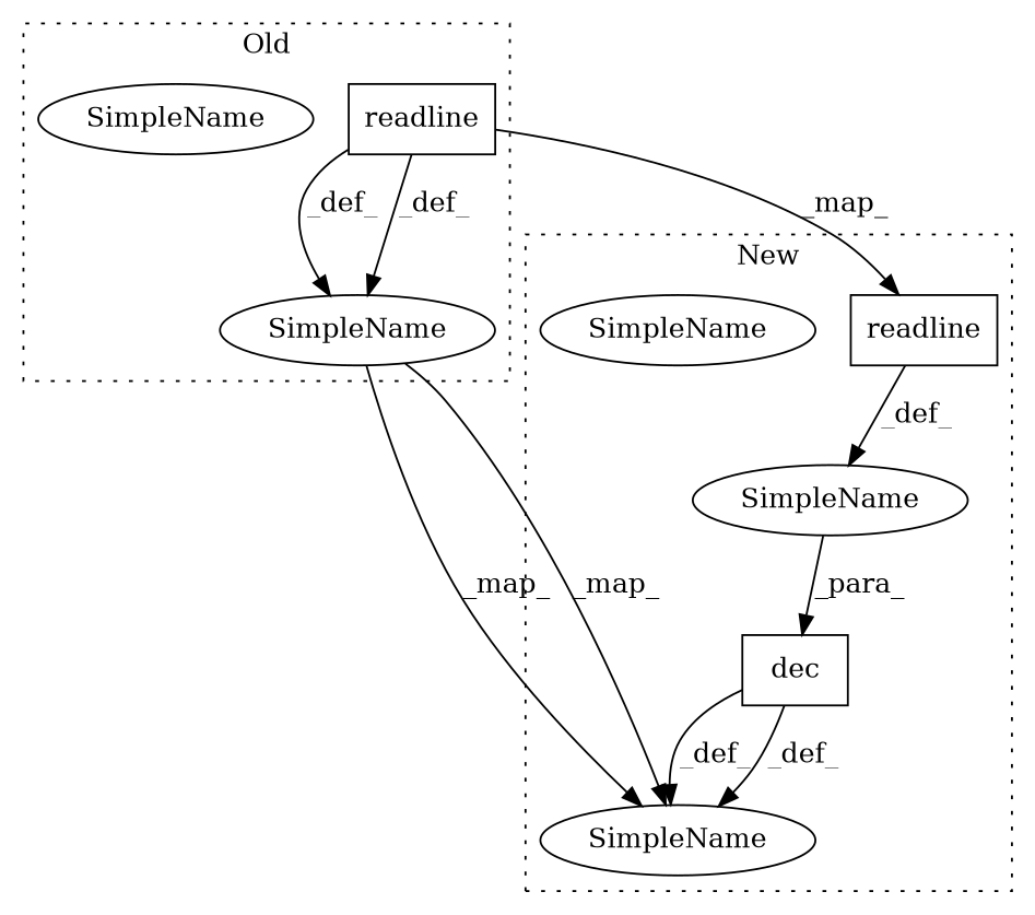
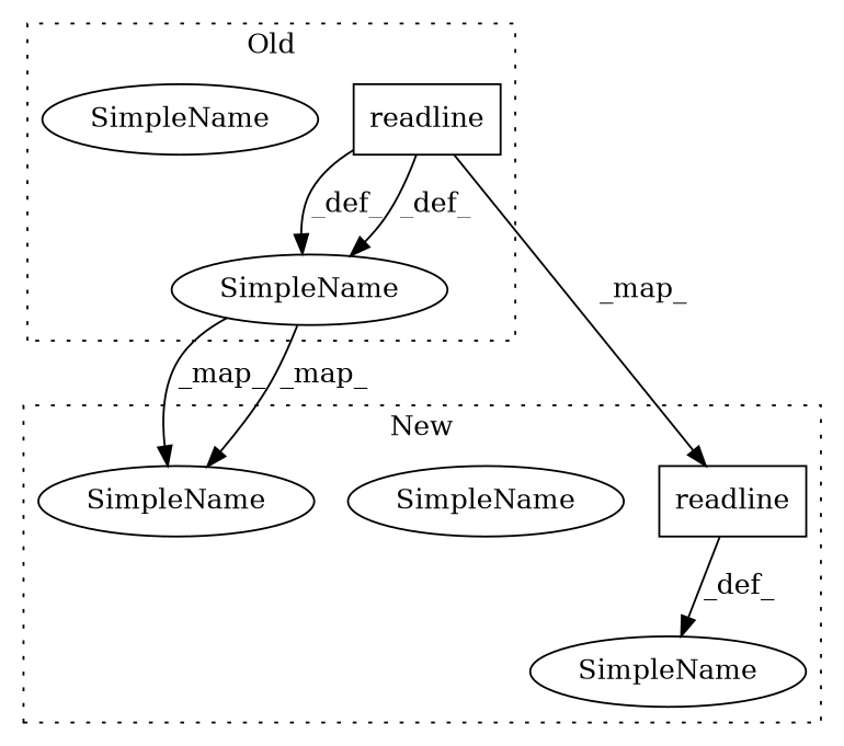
  digraph {
    node [a=42 l=9 s=2563 shape=ellipse]
    n1 [a=32 l=10 label=readline s=2537 shape=box]
    n2 [label=SimpleName]
    n3 [label=SimpleName]
    n4 [a=32 l=10 label=readline s=2595 shape=box]
    n5 [label=SimpleName s=2622]
    n6 [label=SimpleName s=2622]
-   n7 [a=32 l="4,1" label=dec s="2570,2605" shape=box]
    n8 [label=SimpleName l="" s=""]
    subgraph cluster_1 {
      label=Old
      style=dotted
      n1
      n2
      n3
    }
    subgraph cluster_2 {
      label=New
      style=dotted
      n4
      n5
      n6
-     n7
      n8
    }
    n1 -> n3 [label=_def_]
    n1 -> n3 [label=_def_]
    n1 -> n4 [label=_map_]
    n3 -> n6 [label=_map_]
    n3 -> n6 [label=_map_]
    n4 -> n8 [label=_def_]
-   n7 -> n6 [label=_def_]
-   n7 -> n6 [label=_def_]
-   n8 -> n7 [label=_para_]
  }
